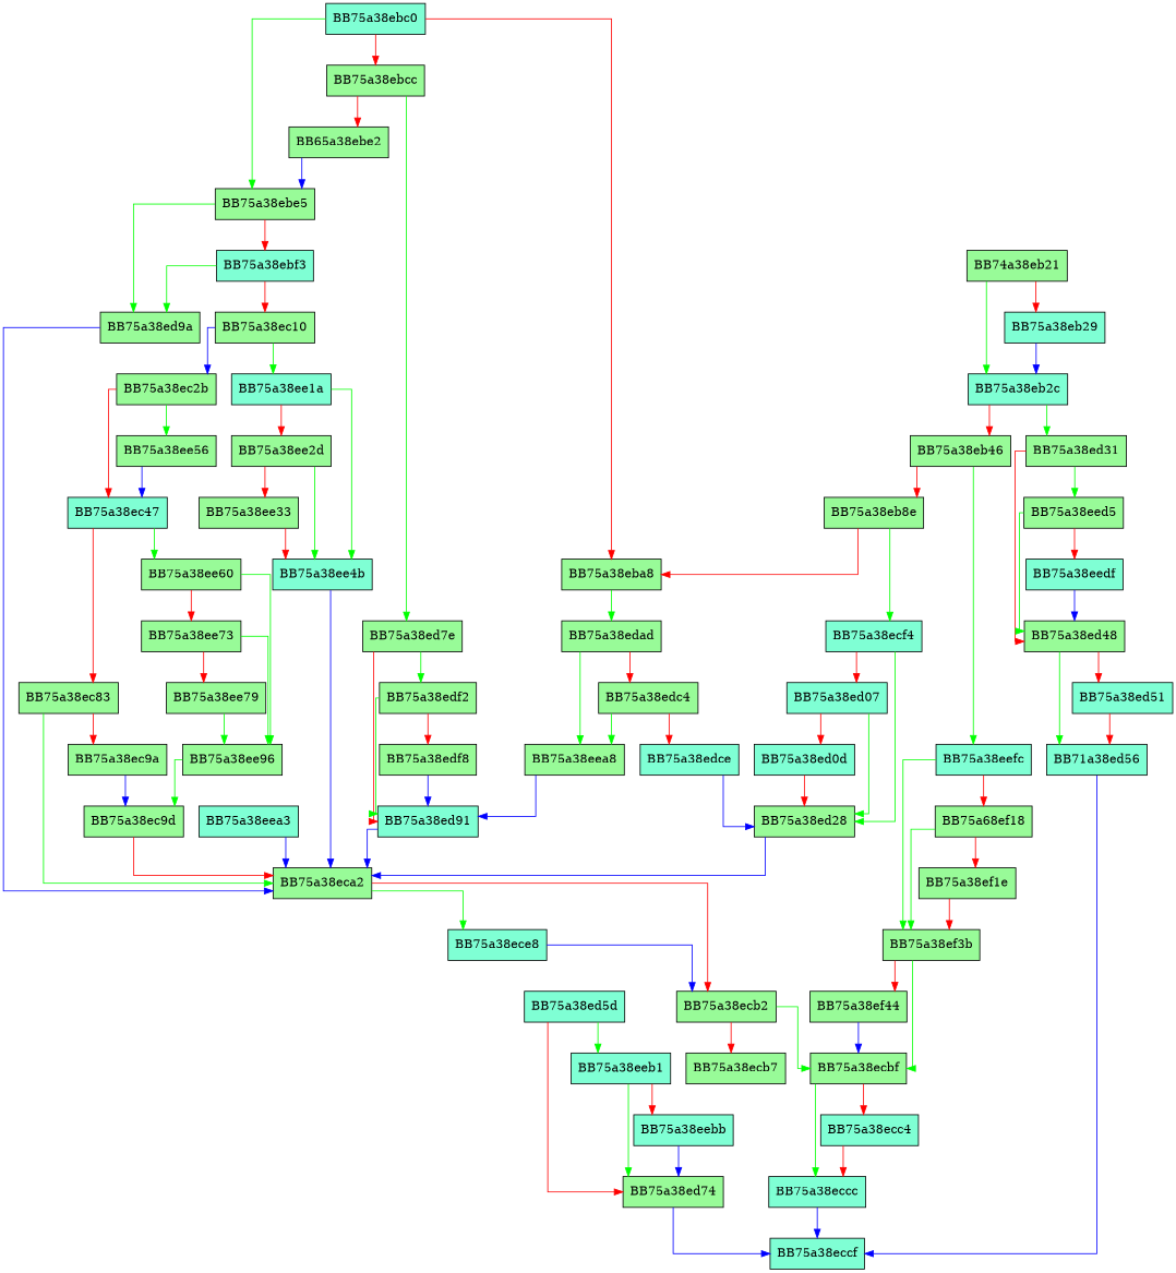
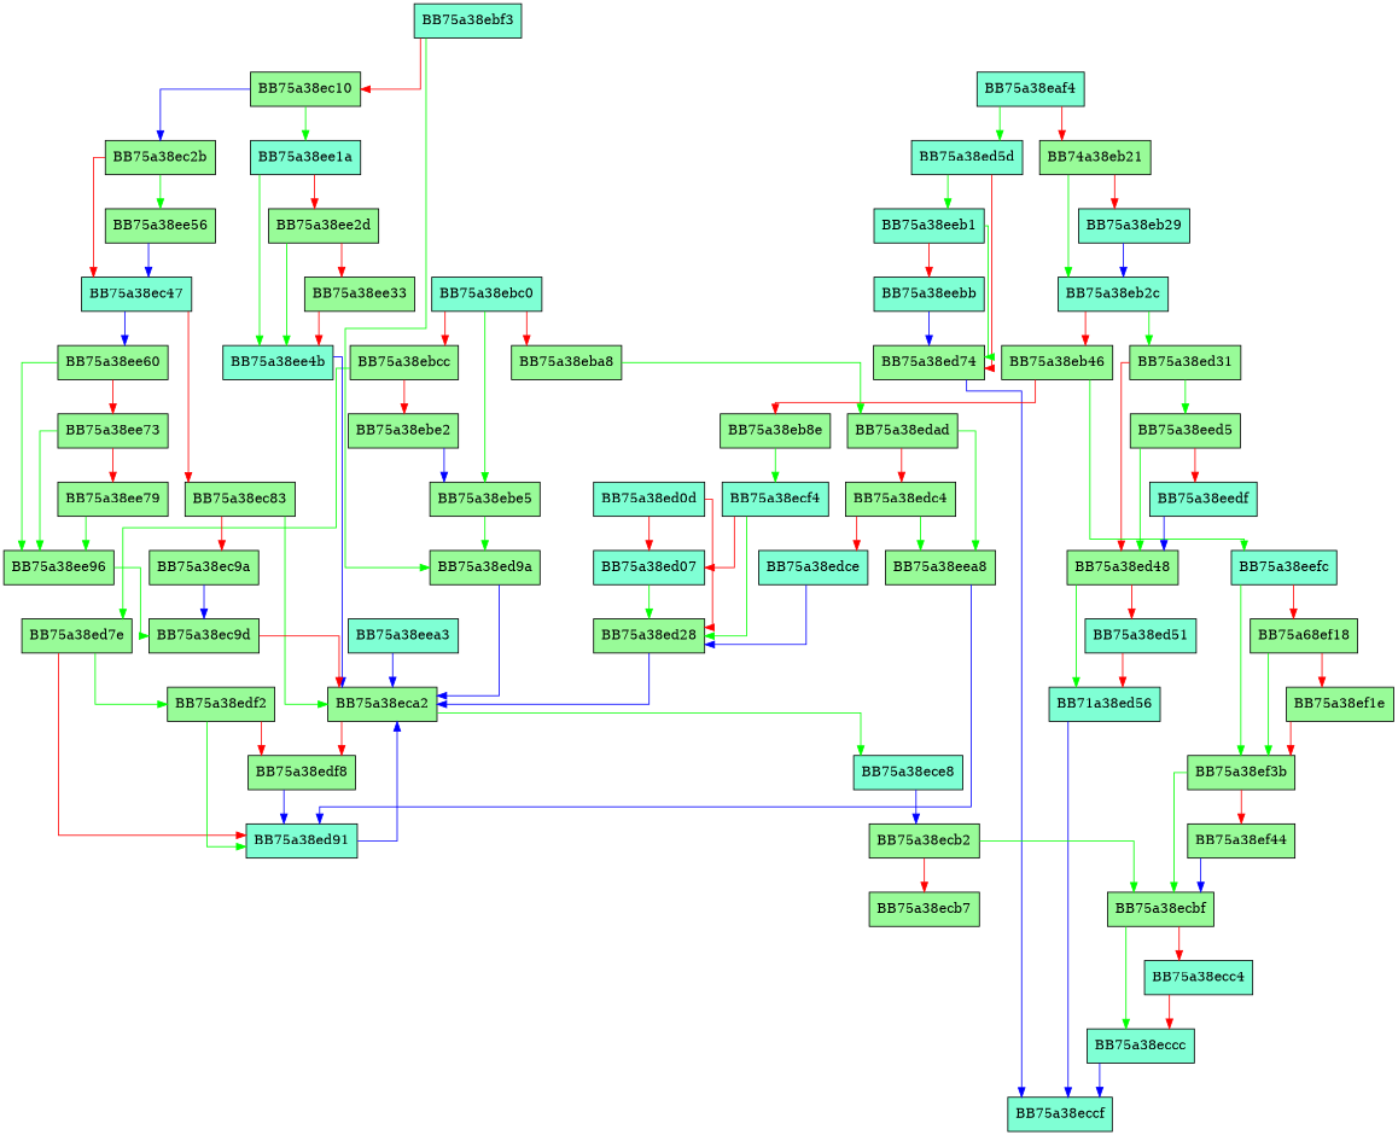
  digraph {
    splines=ortho
    node [fillcolor=palegreen shape=box style=filled]
    edge [color=red]
+   BB75a38eaf4 [fillcolor=aquamarine]
    BB75a38ed5d [fillcolor=aquamarine]
    n3 [label=BB74a38eb21]
    BB75a38eeb1 [fillcolor=aquamarine]
    BB75a38ed74
    BB75a38eb2c [fillcolor=aquamarine]
    BB75a38eb29 [fillcolor=aquamarine]
    BB75a38eebb [fillcolor=aquamarine]
    BB75a38eccf [fillcolor=aquamarine]
    BB75a38ed31
    BB75a38eb46
    BB75a38eed5
    BB75a38ed48
    BB75a38eefc [fillcolor=aquamarine]
    BB75a38eb8e
    BB75a38eedf [fillcolor=aquamarine]
    n17 [fillcolor=aquamarine label=BB71a38ed56]
    BB75a38ed51 [fillcolor=aquamarine]
    BB75a38ef3b
    n20 [label=BB75a68ef18]
    BB75a38ecf4 [fillcolor=aquamarine]
    BB75a38eba8
    BB75a38ecbf
    BB75a38ef44
    BB75a38ef1e
    BB75a38ed28
    BB75a38ed07 [fillcolor=aquamarine]
    BB75a38edad
    BB75a38eca2
    BB75a38ed0d [fillcolor=aquamarine]
    BB75a38eea8
    BB75a38edc4
    BB75a38ebc0 [fillcolor=aquamarine]
    BB75a38ebe5
    BB75a38ebcc
    BB75a38ed91 [fillcolor=aquamarine]
    BB75a38edce [fillcolor=aquamarine]
    BB75a38ed9a
    BB75a38ebf3 [fillcolor=aquamarine]
    BB75a38ed7e
-   BB75a38ebe2 [label=BB65a38ebe2]
+   BB75a38ebe2
    BB75a38ec10
    BB75a38edf2
    BB75a38edf8
    BB75a38ece8 [fillcolor=aquamarine]
    BB75a38ecb2
    BB75a38ee1a [fillcolor=aquamarine]
    BB75a38ec2b
    BB75a38ee4b [fillcolor=aquamarine]
    BB75a38ee2d
    BB75a38ee56
    BB75a38ec47 [fillcolor=aquamarine]
    BB75a38ee33
    BB75a38ee60
    BB75a38ec83
    BB75a38ee96
    BB75a38ee73
    BB75a38ec9a
    BB75a38ec9d
    BB75a38ee79
    BB75a38ecb7
    BB75a38eccc [fillcolor=aquamarine]
    BB75a38ecc4 [fillcolor=aquamarine]
    BB75a38eea3 [fillcolor=aquamarine]
+   BB75a38eaf4 -> BB75a38ed5d [color=green]
+   BB75a38eaf4 -> n3
    BB75a38ed5d -> BB75a38eeb1 [color=green]
    BB75a38ed5d -> BB75a38ed74
    n3 -> BB75a38eb2c [color=green]
    n3 -> BB75a38eb29
    BB75a38eeb1 -> BB75a38ed74 [color=green]
    BB75a38eeb1 -> BB75a38eebb
    BB75a38ed74 -> BB75a38eccf [color=blue]
    BB75a38eb2c -> BB75a38ed31 [color=green]
    BB75a38eb2c -> BB75a38eb46
    BB75a38eb29 -> BB75a38eb2c [color=blue]
    BB75a38eebb -> BB75a38ed74 [color=blue]
    BB75a38ed31 -> BB75a38eed5 [color=green]
    BB75a38ed31 -> BB75a38ed48
    BB75a38eb46 -> BB75a38eefc [color=green]
    BB75a38eb46 -> BB75a38eb8e
    BB75a38eed5 -> BB75a38ed48 [color=green]
    BB75a38eed5 -> BB75a38eedf
    BB75a38ed48 -> n17 [color=green]
    BB75a38ed48 -> BB75a38ed51
    BB75a38eefc -> BB75a38ef3b [color=green]
    BB75a38eefc -> n20
    BB75a38eb8e -> BB75a38ecf4 [color=green]
-   BB75a38eb8e -> BB75a38eba8
    BB75a38eedf -> BB75a38ed48 [color=blue]
    n17 -> BB75a38eccf [color=blue]
    BB75a38ed51 -> n17
    BB75a38ef3b -> BB75a38ecbf [color=green]
    BB75a38ef3b -> BB75a38ef44
    n20 -> BB75a38ef3b [color=green]
    n20 -> BB75a38ef1e
    BB75a38ecf4 -> BB75a38ed28 [color=green]
    BB75a38ecf4 -> BB75a38ed07
    BB75a38eba8 -> BB75a38edad [color=green]
    BB75a38ecbf -> BB75a38eccc [color=green]
    BB75a38ecbf -> BB75a38ecc4
    BB75a38ef44 -> BB75a38ecbf [color=blue]
    BB75a38ef1e -> BB75a38ef3b
    BB75a38ed28 -> BB75a38eca2 [color=blue]
    BB75a38ed07 -> BB75a38ed28 [color=green]
-   BB75a38ed07 -> BB75a38ed0d
+   BB75a38ed0d -> BB75a38ed07
    BB75a38edad -> BB75a38eea8 [color=green]
    BB75a38edad -> BB75a38edc4
    BB75a38eca2 -> BB75a38ece8 [color=green]
-   BB75a38eca2 -> BB75a38ecb2
+   BB75a38eca2 -> BB75a38edf8
    BB75a38ed0d -> BB75a38ed28
    BB75a38eea8 -> BB75a38ed91 [color=blue]
    BB75a38edc4 -> BB75a38eea8 [color=green]
    BB75a38edc4 -> BB75a38edce
    BB75a38ebc0 -> BB75a38eba8
    BB75a38ebc0 -> BB75a38ebe5 [color=green]
    BB75a38ebc0 -> BB75a38ebcc
    BB75a38ebe5 -> BB75a38ed9a [color=green]
-   BB75a38ebe5 -> BB75a38ebf3
    BB75a38ebcc -> BB75a38ed7e [color=green]
    BB75a38ebcc -> BB75a38ebe2
    BB75a38ed91 -> BB75a38eca2 [color=blue]
    BB75a38edce -> BB75a38ed28 [color=blue]
    BB75a38ed9a -> BB75a38eca2 [color=blue]
    BB75a38ebf3 -> BB75a38ed9a [color=green]
    BB75a38ebf3 -> BB75a38ec10
    BB75a38ed7e -> BB75a38ed91
    BB75a38ed7e -> BB75a38edf2 [color=green]
    BB75a38ebe2 -> BB75a38ebe5 [color=blue]
    BB75a38ec10 -> BB75a38ee1a [color=green]
    BB75a38ec10 -> BB75a38ec2b [color=blue]
    BB75a38edf2 -> BB75a38ed91 [color=green]
    BB75a38edf2 -> BB75a38edf8
    BB75a38edf8 -> BB75a38ed91 [color=blue]
    BB75a38ece8 -> BB75a38ecb2 [color=blue]
    BB75a38ecb2 -> BB75a38ecbf [color=green]
    BB75a38ecb2 -> BB75a38ecb7
    BB75a38ee1a -> BB75a38ee4b [color=green]
    BB75a38ee1a -> BB75a38ee2d
    BB75a38ec2b -> BB75a38ee56 [color=green]
    BB75a38ec2b -> BB75a38ec47
    BB75a38ee4b -> BB75a38eca2 [color=blue]
    BB75a38ee2d -> BB75a38ee4b [color=green]
    BB75a38ee2d -> BB75a38ee33
    BB75a38ee56 -> BB75a38ec47 [color=blue]
-   BB75a38ec47 -> BB75a38ee60 [color=green]
+   BB75a38ec47 -> BB75a38ee60 [color=blue]
    BB75a38ec47 -> BB75a38ec83
    BB75a38ee33 -> BB75a38ee4b
    BB75a38ee60 -> BB75a38ee96 [color=green]
    BB75a38ee60 -> BB75a38ee73
    BB75a38ec83 -> BB75a38eca2 [color=green]
    BB75a38ec83 -> BB75a38ec9a
    BB75a38ee96 -> BB75a38ec9d [color=green]
    BB75a38ee73 -> BB75a38ee96 [color=green]
    BB75a38ee73 -> BB75a38ee79
    BB75a38ec9a -> BB75a38ec9d [color=blue]
    BB75a38ec9d -> BB75a38eca2
    BB75a38ee79 -> BB75a38ee96 [color=green]
    BB75a38eccc -> BB75a38eccf [color=blue]
    BB75a38ecc4 -> BB75a38eccc
    BB75a38eea3 -> BB75a38eca2 [color=blue]
  }
